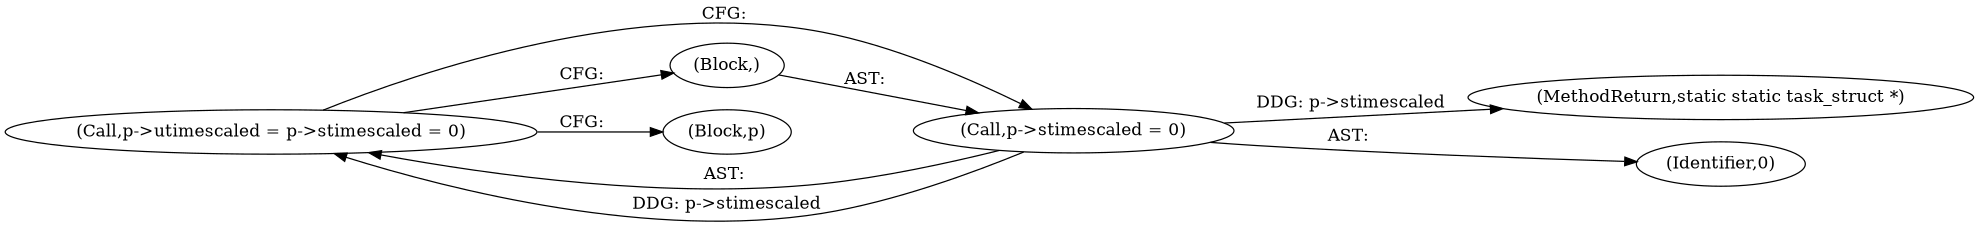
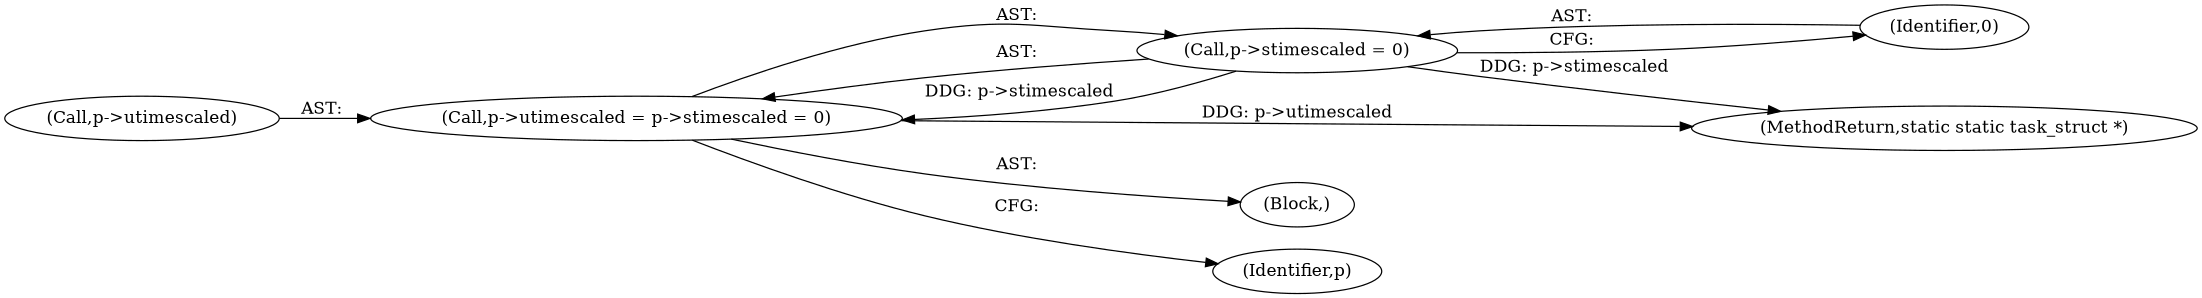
  digraph {
    rankdir=LR
    n1 [label="(Call,p->utimescaled = p->stimescaled = 0)"]
    n2 [label="(Call,p->stimescaled = 0)"]
    n3 [label="(MethodReturn,static static task_struct *)"]
    n4 [label="(Block,)"]
-   n5 [label="(Block,p)"]
+   n5 [label="(Identifier,p)"]
    n6 [label="(Identifier,0)"]
-   n1 -> n2 [label="CFG: "]
-   n1 -> n4 [label="CFG: "]
+   n7 [label="(Call,p->utimescaled)"]
+   n1 -> n2 [label="AST: "]
+   n1 -> n3 [label="DDG: p->utimescaled"]
+   n1 -> n4 [label="AST: "]
    n1 -> n5 [label="CFG: "]
    n2 -> n1 [label="AST: "]
    n2 -> n1 [label="DDG: p->stimescaled"]
    n2 -> n3 [label="DDG: p->stimescaled"]
-   n2 -> n6 [label="AST: "]
-   n4 -> n2 [label="AST: "]
+   n2 -> n6 [label="CFG: "]
+   n6 -> n2 [label="AST: "]
+   n7 -> n1 [label="AST: "]
  }
